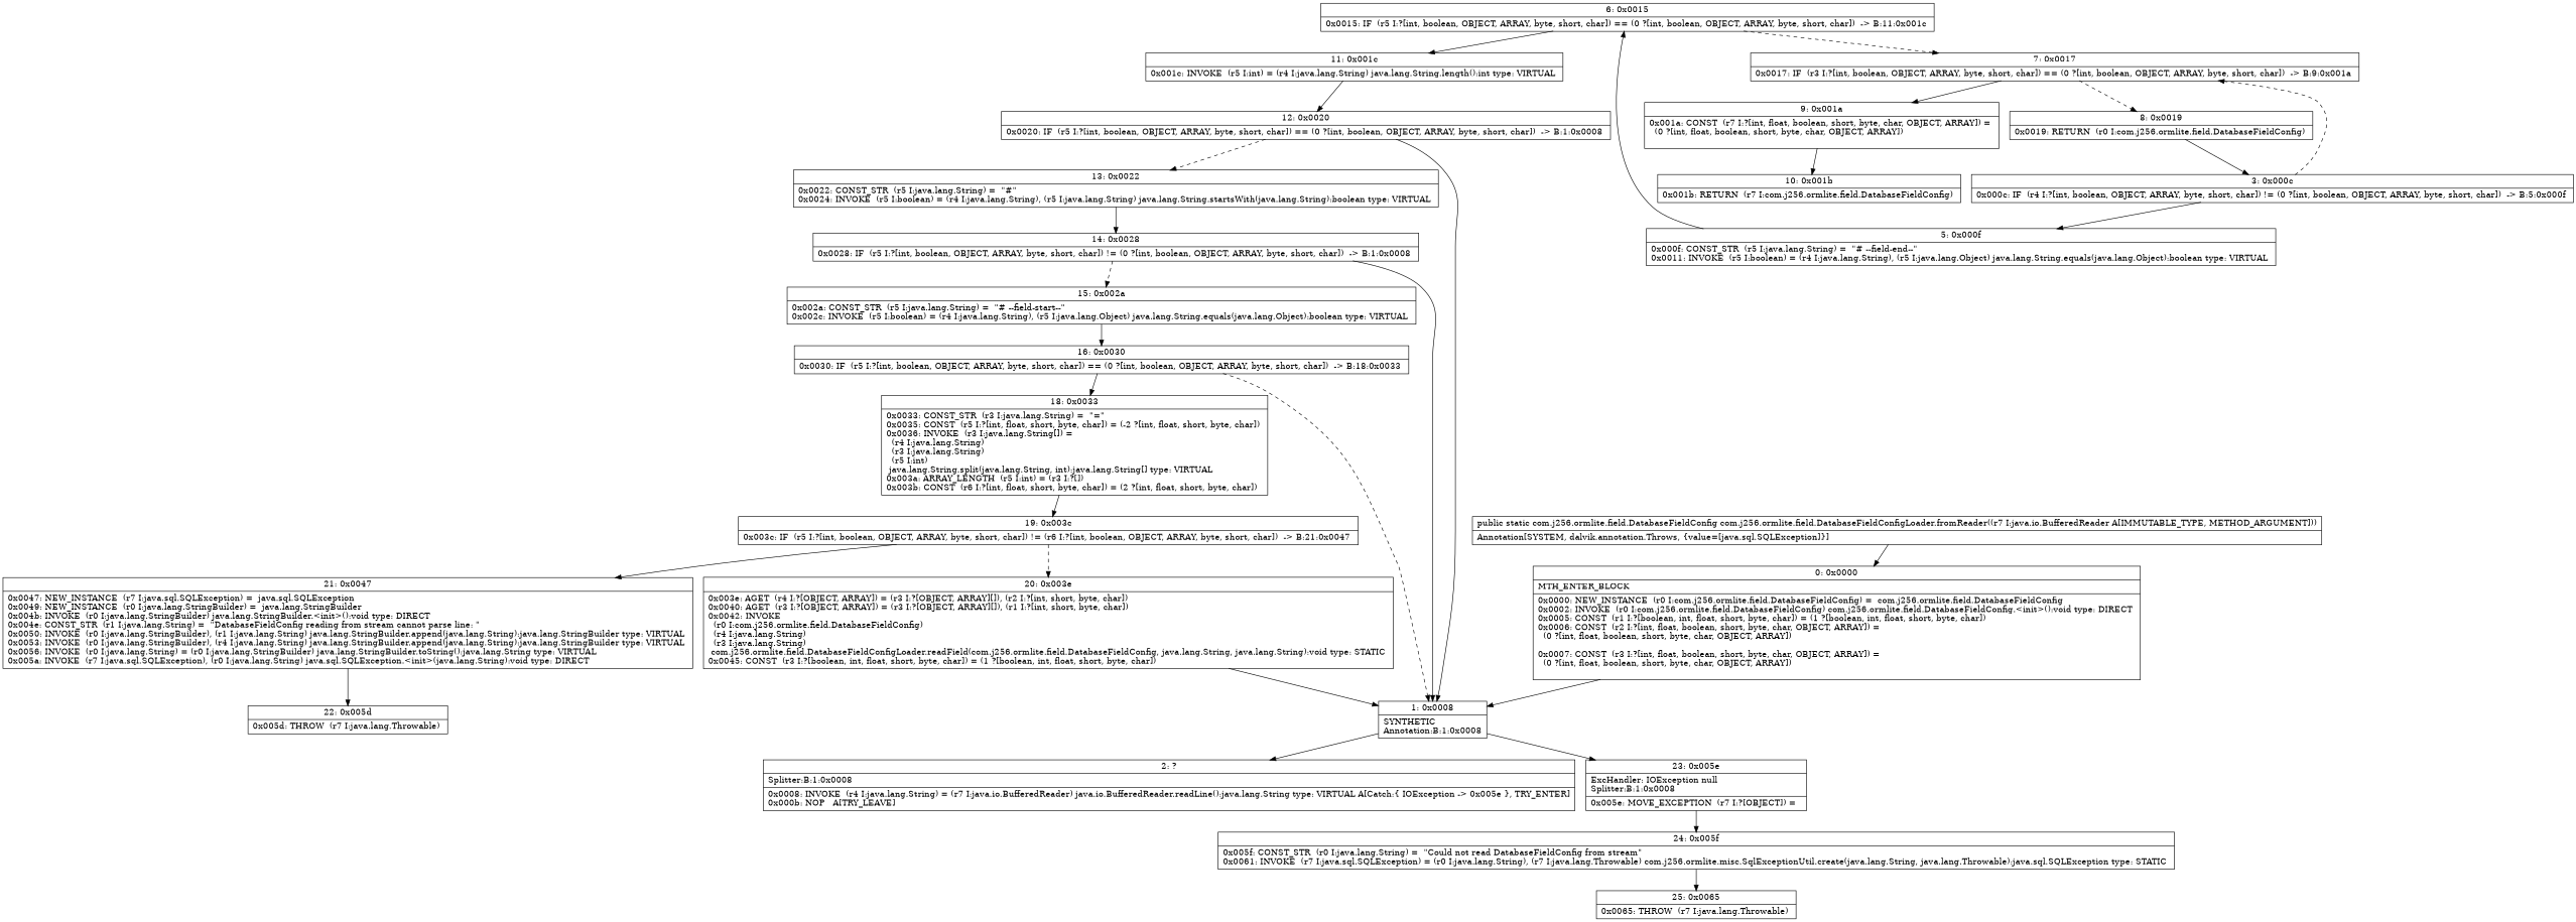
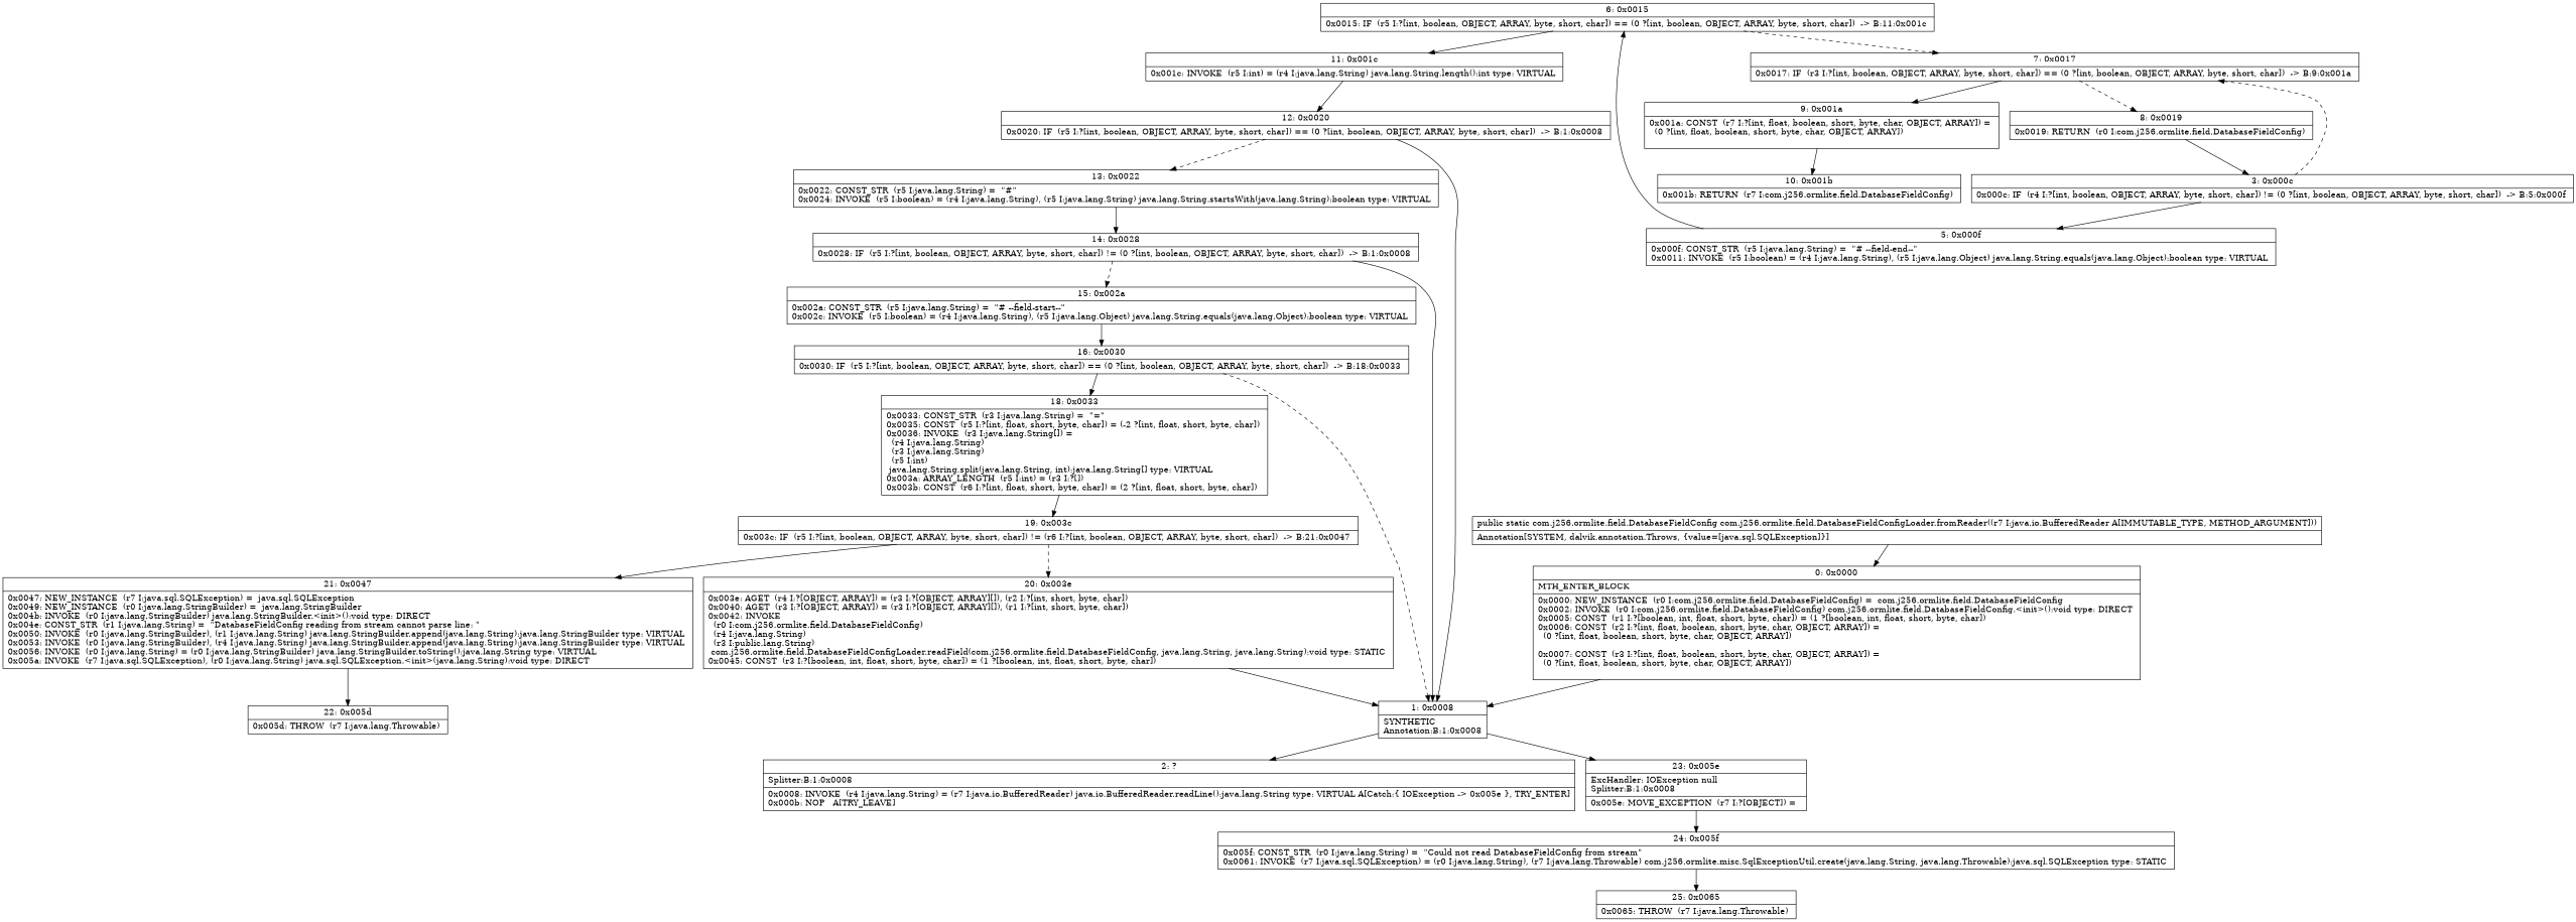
  digraph {
    node [shape=record]
    n1 [label="{0\:\ 0x0000|MTH_ENTER_BLOCK\l|0x0000: NEW_INSTANCE  (r0 I:com.j256.ormlite.field.DatabaseFieldConfig) =  com.j256.ormlite.field.DatabaseFieldConfig \l0x0002: INVOKE  (r0 I:com.j256.ormlite.field.DatabaseFieldConfig) com.j256.ormlite.field.DatabaseFieldConfig.\<init\>():void type: DIRECT \l0x0005: CONST  (r1 I:?[boolean, int, float, short, byte, char]) = (1 ?[boolean, int, float, short, byte, char]) \l0x0006: CONST  (r2 I:?[int, float, boolean, short, byte, char, OBJECT, ARRAY]) = \l  (0 ?[int, float, boolean, short, byte, char, OBJECT, ARRAY])\l \l0x0007: CONST  (r3 I:?[int, float, boolean, short, byte, char, OBJECT, ARRAY]) = \l  (0 ?[int, float, boolean, short, byte, char, OBJECT, ARRAY])\l \l}"]
    n2 [label="{1\:\ 0x0008|SYNTHETIC\lAnnotation:B:1:0x0008\l}"]
    n3 [label="{2\:\ ?|Splitter:B:1:0x0008\l|0x0008: INVOKE  (r4 I:java.lang.String) = (r7 I:java.io.BufferedReader) java.io.BufferedReader.readLine():java.lang.String type: VIRTUAL A[Catch:\{ IOException \-\> 0x005e \}, TRY_ENTER]\l0x000b: NOP   A[TRY_LEAVE]\l}"]
    n4 [label="{23\:\ 0x005e|ExcHandler: IOException null\lSplitter:B:1:0x0008\l|0x005e: MOVE_EXCEPTION  (r7 I:?[OBJECT]) =  \l}"]
    n5 [label="{24\:\ 0x005f|0x005f: CONST_STR  (r0 I:java.lang.String) =  \"Could not read DatabaseFieldConfig from stream\" \l0x0061: INVOKE  (r7 I:java.sql.SQLException) = (r0 I:java.lang.String), (r7 I:java.lang.Throwable) com.j256.ormlite.misc.SqlExceptionUtil.create(java.lang.String, java.lang.Throwable):java.sql.SQLException type: STATIC \l}"]
    n6 [label="{3\:\ 0x000c|0x000c: IF  (r4 I:?[int, boolean, OBJECT, ARRAY, byte, short, char]) != (0 ?[int, boolean, OBJECT, ARRAY, byte, short, char])  \-\> B:5:0x000f \l}"]
    n7 [label="{5\:\ 0x000f|0x000f: CONST_STR  (r5 I:java.lang.String) =  \"# \-\-field\-end\-\-\" \l0x0011: INVOKE  (r5 I:boolean) = (r4 I:java.lang.String), (r5 I:java.lang.Object) java.lang.String.equals(java.lang.Object):boolean type: VIRTUAL \l}"]
    n8 [label="{7\:\ 0x0017|0x0017: IF  (r3 I:?[int, boolean, OBJECT, ARRAY, byte, short, char]) == (0 ?[int, boolean, OBJECT, ARRAY, byte, short, char])  \-\> B:9:0x001a \l}"]
    n9 [label="{6\:\ 0x0015|0x0015: IF  (r5 I:?[int, boolean, OBJECT, ARRAY, byte, short, char]) == (0 ?[int, boolean, OBJECT, ARRAY, byte, short, char])  \-\> B:11:0x001c \l}"]
    n10 [label="{8\:\ 0x0019|0x0019: RETURN  (r0 I:com.j256.ormlite.field.DatabaseFieldConfig) \l}"]
    n11 [label="{9\:\ 0x001a|0x001a: CONST  (r7 I:?[int, float, boolean, short, byte, char, OBJECT, ARRAY]) = \l  (0 ?[int, float, boolean, short, byte, char, OBJECT, ARRAY])\l \l}"]
    n12 [label="{11\:\ 0x001c|0x001c: INVOKE  (r5 I:int) = (r4 I:java.lang.String) java.lang.String.length():int type: VIRTUAL \l}"]
    n13 [label="{12\:\ 0x0020|0x0020: IF  (r5 I:?[int, boolean, OBJECT, ARRAY, byte, short, char]) == (0 ?[int, boolean, OBJECT, ARRAY, byte, short, char])  \-\> B:1:0x0008 \l}"]
    n14 [label="{10\:\ 0x001b|0x001b: RETURN  (r7 I:com.j256.ormlite.field.DatabaseFieldConfig) \l}"]
    n15 [label="{13\:\ 0x0022|0x0022: CONST_STR  (r5 I:java.lang.String) =  \"#\" \l0x0024: INVOKE  (r5 I:boolean) = (r4 I:java.lang.String), (r5 I:java.lang.String) java.lang.String.startsWith(java.lang.String):boolean type: VIRTUAL \l}"]
    n16 [label="{14\:\ 0x0028|0x0028: IF  (r5 I:?[int, boolean, OBJECT, ARRAY, byte, short, char]) != (0 ?[int, boolean, OBJECT, ARRAY, byte, short, char])  \-\> B:1:0x0008 \l}"]
    n17 [label="{15\:\ 0x002a|0x002a: CONST_STR  (r5 I:java.lang.String) =  \"# \-\-field\-start\-\-\" \l0x002c: INVOKE  (r5 I:boolean) = (r4 I:java.lang.String), (r5 I:java.lang.Object) java.lang.String.equals(java.lang.Object):boolean type: VIRTUAL \l}"]
    n18 [label="{16\:\ 0x0030|0x0030: IF  (r5 I:?[int, boolean, OBJECT, ARRAY, byte, short, char]) == (0 ?[int, boolean, OBJECT, ARRAY, byte, short, char])  \-\> B:18:0x0033 \l}"]
    n19 [label="{18\:\ 0x0033|0x0033: CONST_STR  (r3 I:java.lang.String) =  \"=\" \l0x0035: CONST  (r5 I:?[int, float, short, byte, char]) = (\-2 ?[int, float, short, byte, char]) \l0x0036: INVOKE  (r3 I:java.lang.String[]) = \l  (r4 I:java.lang.String)\l  (r3 I:java.lang.String)\l  (r5 I:int)\l java.lang.String.split(java.lang.String, int):java.lang.String[] type: VIRTUAL \l0x003a: ARRAY_LENGTH  (r5 I:int) = (r3 I:?[]) \l0x003b: CONST  (r6 I:?[int, float, short, byte, char]) = (2 ?[int, float, short, byte, char]) \l}"]
    n20 [label="{19\:\ 0x003c|0x003c: IF  (r5 I:?[int, boolean, OBJECT, ARRAY, byte, short, char]) != (r6 I:?[int, boolean, OBJECT, ARRAY, byte, short, char])  \-\> B:21:0x0047 \l}"]
-   n21 [label="{20\:\ 0x003e|0x003e: AGET  (r4 I:?[OBJECT, ARRAY]) = (r3 I:?[OBJECT, ARRAY][]), (r2 I:?[int, short, byte, char]) \l0x0040: AGET  (r3 I:?[OBJECT, ARRAY]) = (r3 I:?[OBJECT, ARRAY][]), (r1 I:?[int, short, byte, char]) \l0x0042: INVOKE  \l  (r0 I:com.j256.ormlite.field.DatabaseFieldConfig)\l  (r4 I:java.lang.String)\l  (r3 I:java.lang.String)\l com.j256.ormlite.field.DatabaseFieldConfigLoader.readField(com.j256.ormlite.field.DatabaseFieldConfig, java.lang.String, java.lang.String):void type: STATIC \l0x0045: CONST  (r3 I:?[boolean, int, float, short, byte, char]) = (1 ?[boolean, int, float, short, byte, char]) \l}"]
+   n21 [label="{20\:\ 0x003e|0x003e: AGET  (r4 I:?[OBJECT, ARRAY]) = (r3 I:?[OBJECT, ARRAY][]), (r2 I:?[int, short, byte, char]) \l0x0040: AGET  (r3 I:?[OBJECT, ARRAY]) = (r3 I:?[OBJECT, ARRAY][]), (r1 I:?[int, short, byte, char]) \l0x0042: INVOKE  \l  (r0 I:com.j256.ormlite.field.DatabaseFieldConfig)\l  (r4 I:java.lang.String)\l  (r3 I:public.lang.String)\l com.j256.ormlite.field.DatabaseFieldConfigLoader.readField(com.j256.ormlite.field.DatabaseFieldConfig, java.lang.String, java.lang.String):void type: STATIC \l0x0045: CONST  (r3 I:?[boolean, int, float, short, byte, char]) = (1 ?[boolean, int, float, short, byte, char]) \l}"]
    n22 [label="{21\:\ 0x0047|0x0047: NEW_INSTANCE  (r7 I:java.sql.SQLException) =  java.sql.SQLException \l0x0049: NEW_INSTANCE  (r0 I:java.lang.StringBuilder) =  java.lang.StringBuilder \l0x004b: INVOKE  (r0 I:java.lang.StringBuilder) java.lang.StringBuilder.\<init\>():void type: DIRECT \l0x004e: CONST_STR  (r1 I:java.lang.String) =  \"DatabaseFieldConfig reading from stream cannot parse line: \" \l0x0050: INVOKE  (r0 I:java.lang.StringBuilder), (r1 I:java.lang.String) java.lang.StringBuilder.append(java.lang.String):java.lang.StringBuilder type: VIRTUAL \l0x0053: INVOKE  (r0 I:java.lang.StringBuilder), (r4 I:java.lang.String) java.lang.StringBuilder.append(java.lang.String):java.lang.StringBuilder type: VIRTUAL \l0x0056: INVOKE  (r0 I:java.lang.String) = (r0 I:java.lang.StringBuilder) java.lang.StringBuilder.toString():java.lang.String type: VIRTUAL \l0x005a: INVOKE  (r7 I:java.sql.SQLException), (r0 I:java.lang.String) java.sql.SQLException.\<init\>(java.lang.String):void type: DIRECT \l}"]
    n23 [label="{22\:\ 0x005d|0x005d: THROW  (r7 I:java.lang.Throwable) \l}"]
    n24 [label="{25\:\ 0x0065|0x0065: THROW  (r7 I:java.lang.Throwable) \l}"]
    n25 [label="{public static com.j256.ormlite.field.DatabaseFieldConfig com.j256.ormlite.field.DatabaseFieldConfigLoader.fromReader((r7 I:java.io.BufferedReader A[IMMUTABLE_TYPE, METHOD_ARGUMENT]))  | Annotation[SYSTEM, dalvik.annotation.Throws, \{value=[java.sql.SQLException]\}]\l}"]
    n1 -> n2
    n2 -> n3
    n2 -> n4
    n4 -> n5
    n5 -> n24
    n6 -> n7
    n6 -> n8 [style=dashed]
    n7 -> n9
    n8 -> n10 [style=dashed]
    n8 -> n11
    n9 -> n8 [style=dashed]
    n9 -> n12
    n10 -> n6
    n11 -> n14
    n12 -> n13
    n13 -> n2
    n13 -> n15 [style=dashed]
    n15 -> n16
    n16 -> n2
    n16 -> n17 [style=dashed]
    n17 -> n18
    n18 -> n2 [style=dashed]
    n18 -> n19
    n19 -> n20
    n20 -> n21 [style=dashed]
    n20 -> n22
    n21 -> n2
    n22 -> n23
    n25 -> n1
  }
